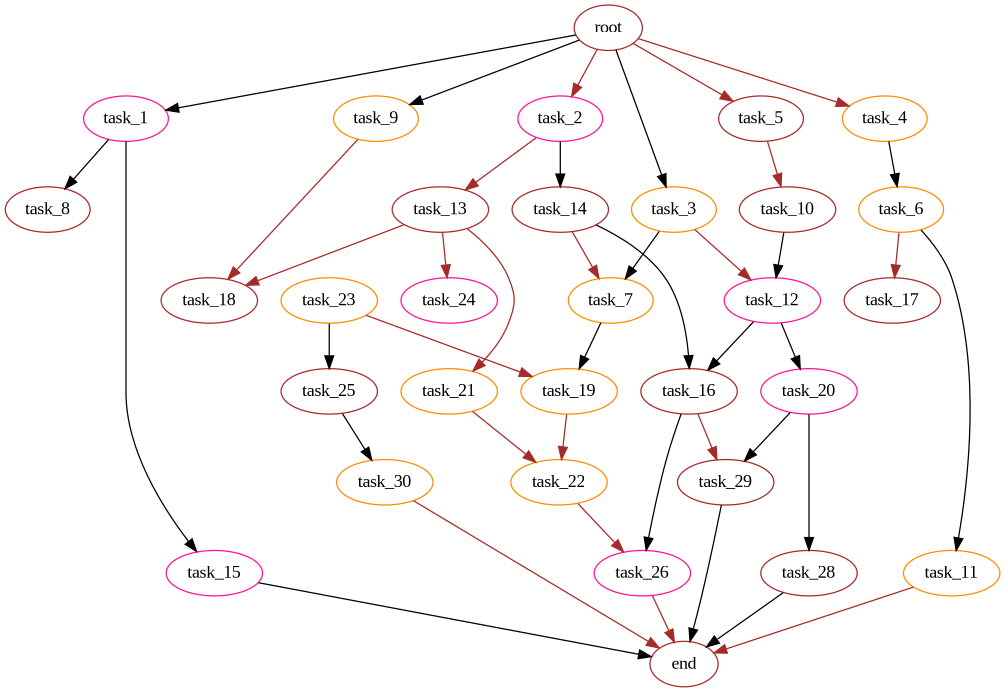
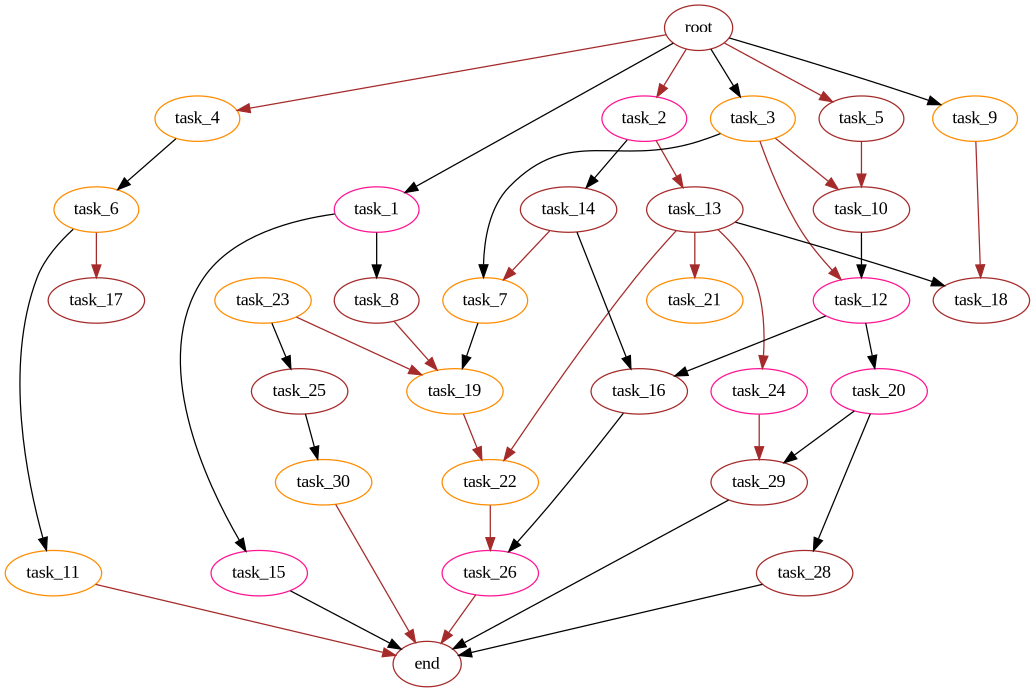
  digraph {
    fontname="Liberation Serif"
    node [color=brown fontname="Liberation Serif"]
    edge [color=black fontname="Liberation Serif"]
    task_1 [color=deeppink]
    root
    task_2 [color=deeppink]
    task_3 [color=darkorange]
    task_4 [color=darkorange]
    task_5
    task_9 [color=darkorange]
    task_8
    task_15 [color=deeppink]
    task_13
    task_14
    task_7 [color=darkorange]
    task_10
    task_12 [color=deeppink]
    task_6 [color=darkorange]
    task_19 [color=darkorange]
    end
    task_18
    task_21 [color=darkorange]
    task_22 [color=darkorange]
    task_24 [color=deeppink]
    task_16
    task_20 [color=deeppink]
    task_11 [color=darkorange]
    task_17
    task_26 [color=deeppink]
    task_28
    task_29
    task_23 [color=darkorange]
    task_25
    task_30 [color=darkorange]
    task_1 -> task_8
    task_1 -> task_15
    root -> task_1
    root -> task_2 [color=brown]
    root -> task_3
    root -> task_4 [color=brown]
    root -> task_5 [color=brown]
    root -> task_9
    task_2 -> task_13 [color=brown]
    task_2 -> task_14
    task_3 -> task_7
+   task_3 -> task_10 [color=brown]
    task_3 -> task_12 [color=brown]
    task_4 -> task_6
    task_5 -> task_10 [color=brown]
    task_9 -> task_18 [color=brown]
+   task_8 -> task_19 [color=brown]
    task_15 -> end
-   task_13 -> task_18 [color=brown]
+   task_13 -> task_18
    task_13 -> task_21 [color=brown]
-   task_21 -> task_22 [color=brown]
+   task_13 -> task_22 [color=brown]
    task_13 -> task_24 [color=brown]
    task_14 -> task_7 [color=brown]
    task_14 -> task_16
    task_7 -> task_19
    task_10 -> task_12
    task_12 -> task_16
    task_12 -> task_20
    task_6 -> task_11
    task_6 -> task_17 [color=brown]
    task_19 -> task_22 [color=brown]
    task_22 -> task_26 [color=brown]
-   task_16 -> task_29 [color=brown]
+   task_24 -> task_29 [color=brown]
    task_16 -> task_26
    task_20 -> task_28
    task_20 -> task_29
    task_11 -> end [color=brown]
    task_26 -> end [color=brown]
    task_28 -> end
    task_29 -> end
    task_23 -> task_19 [color=brown]
    task_23 -> task_25
    task_25 -> task_30
    task_30 -> end [color=brown]
  }
